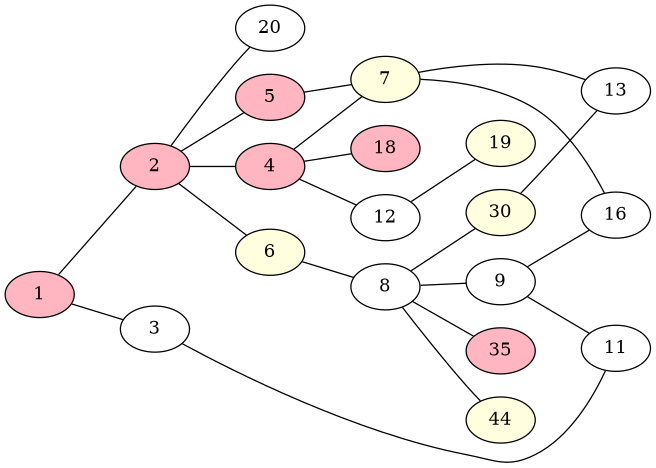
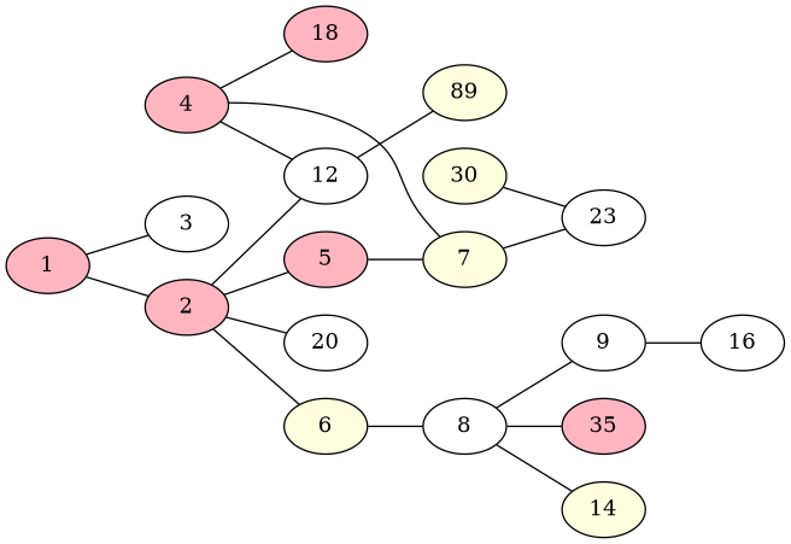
  graph {
    rankdir=LR
    node [fillcolor=white style=filled]
    1 [fillcolor=lightpink]
    2 [fillcolor=lightpink]
    3
    4 [fillcolor=lightpink]
    5 [fillcolor=lightpink]
    6 [fillcolor=lightyellow]
    20
-   11
    7 [fillcolor=lightyellow]
-   13
+   13 [label=23]
    16
    12
    18 [fillcolor=lightpink]
    8
-   19 [fillcolor=lightyellow]
+   19 [fillcolor=lightyellow label=89]
    9
    n17 [fillcolor=lightyellow label=30]
    n18 [fillcolor=lightpink label=35]
-   14 [fillcolor=lightyellow label=44]
+   14 [fillcolor=lightyellow]
    1 -- 2
    1 -- 3
-   2 -- 4
+   2 -- 12
    2 -- 5
    2 -- 6
    2 -- 20
-   3 -- 11
    4 -- 7
    4 -- 12
    4 -- 18
    5 -- 7
    6 -- 8
    7 -- 13
-   7 -- 16
    12 -- 19
    8 -- 9
-   8 -- n17
    8 -- n18
    8 -- 14
-   9 -- 11
    9 -- 16
    n17 -- 13
  }
